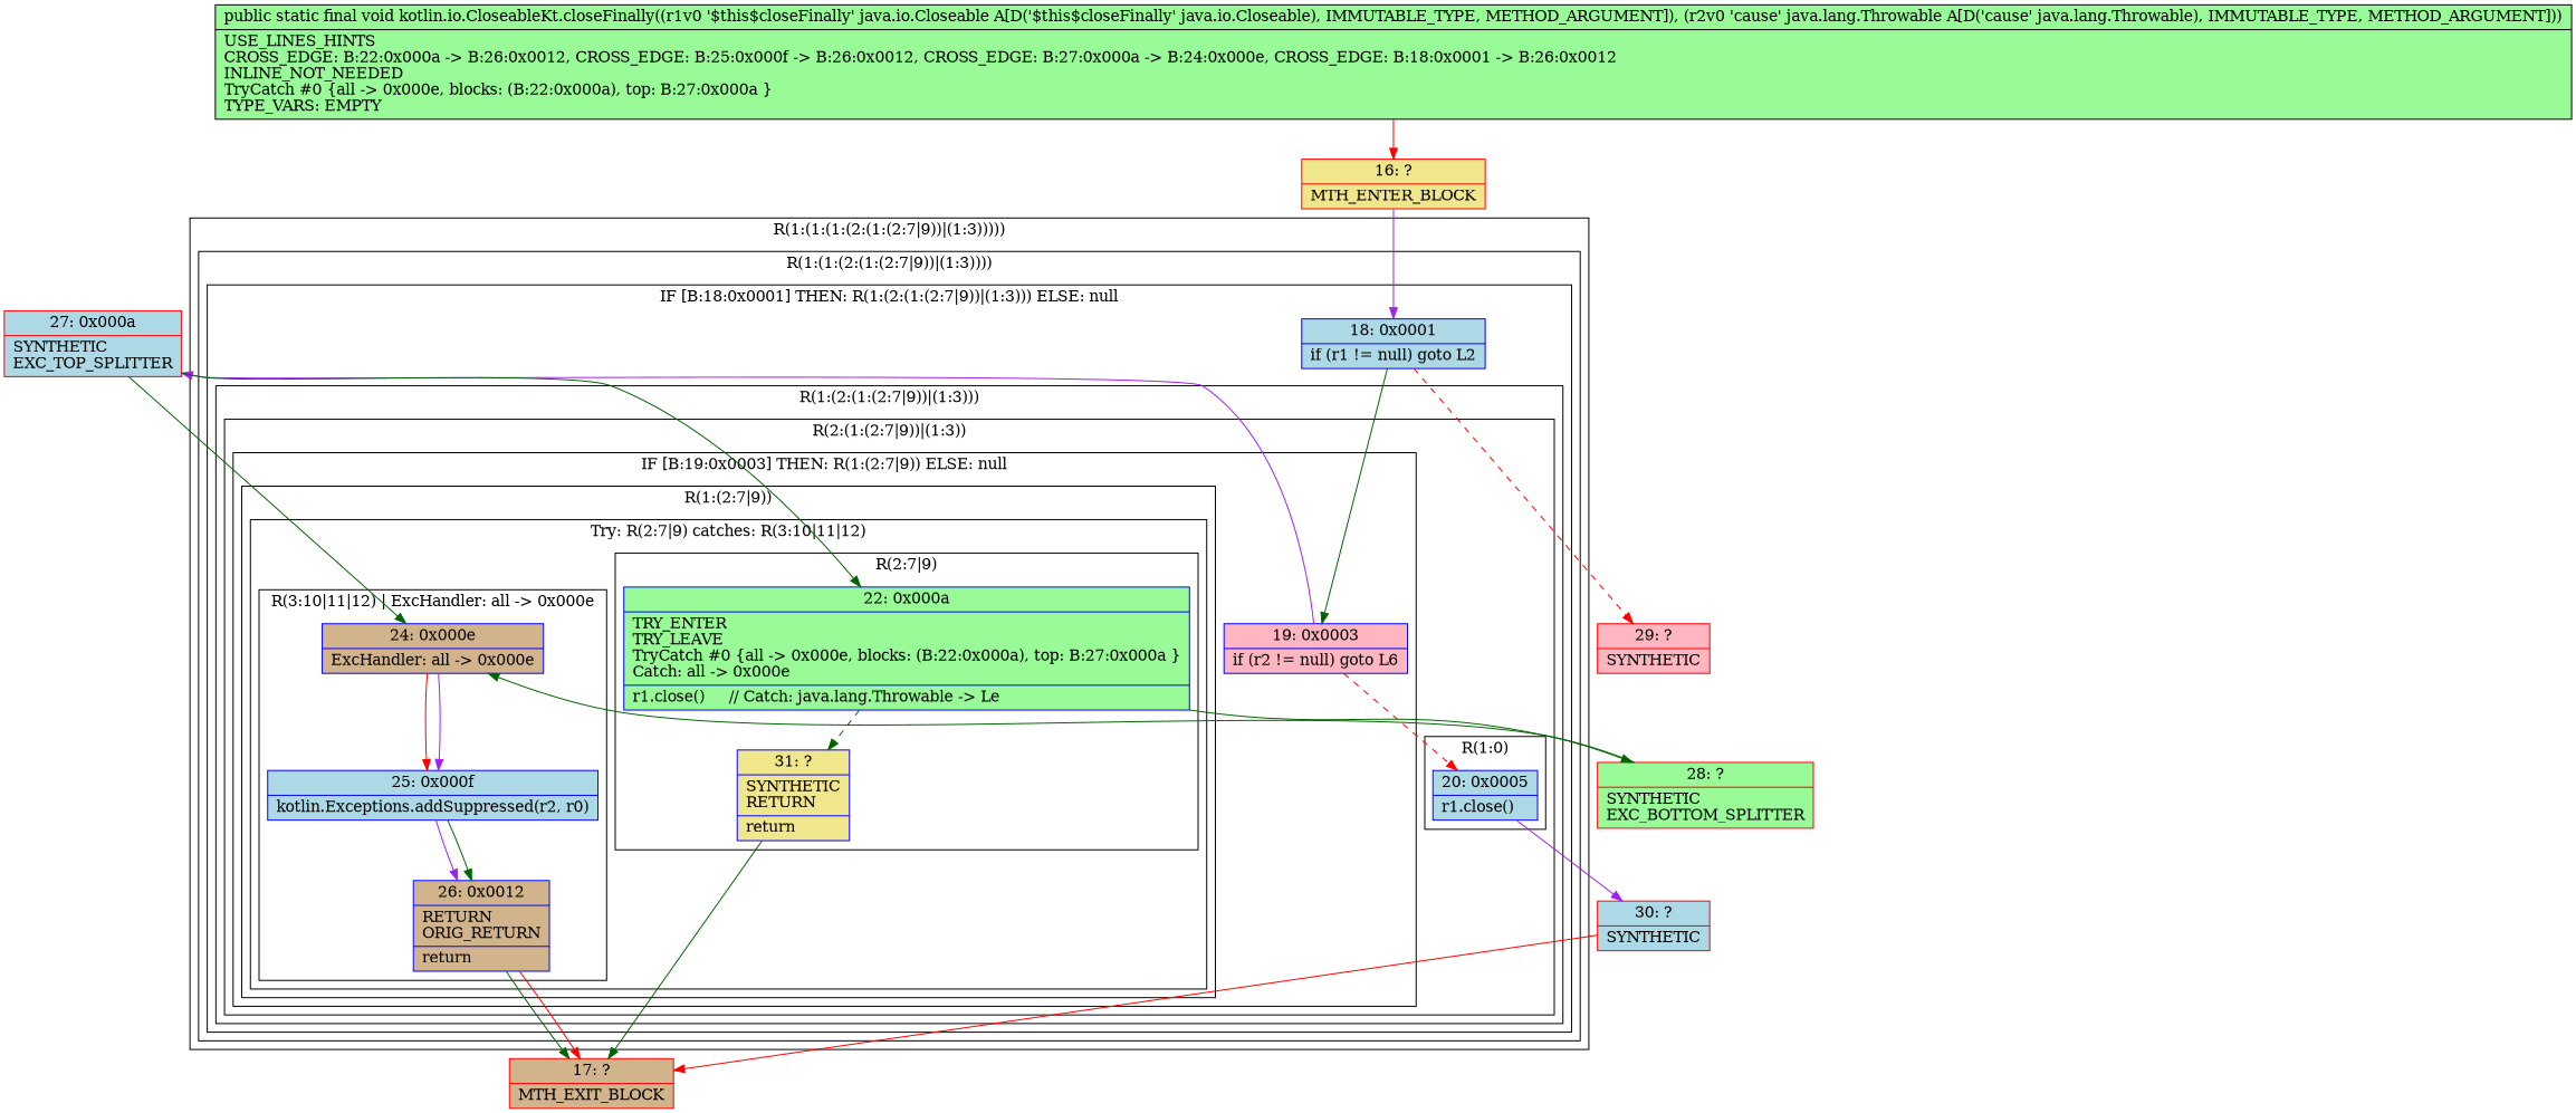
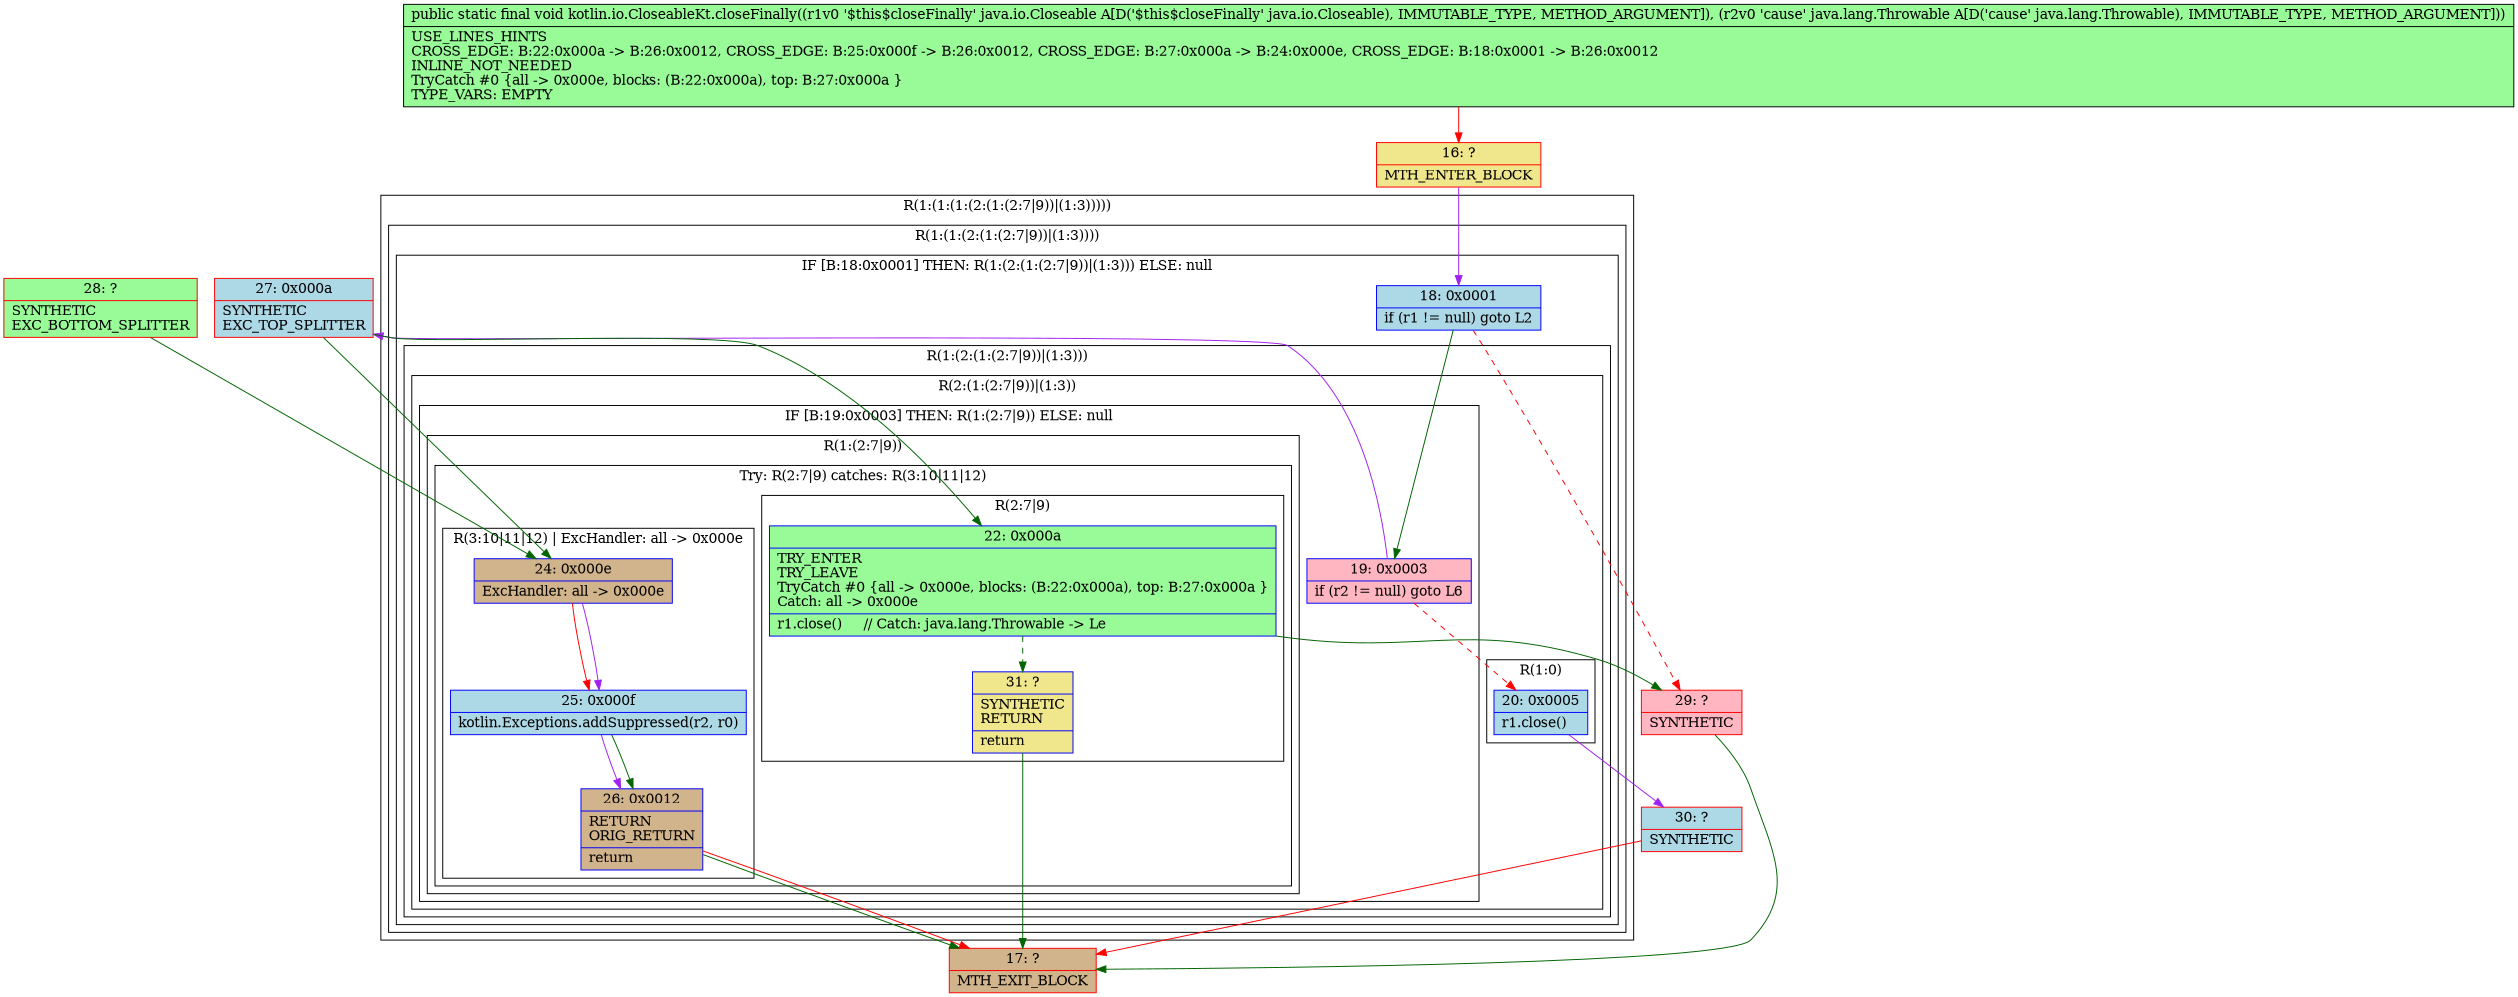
  digraph {
    node [color=blue fillcolor=lightblue shape=record style=filled]
    edge [color=darkgreen]
    n1 [fillcolor=palegreen label="{22\:\ 0x000a|TRY_ENTER\lTRY_LEAVE\lTryCatch #0 \{all \-\> 0x000e, blocks: (B:22:0x000a), top: B:27:0x000a \}\lCatch: all \-\> 0x000e\l|r1.close()     \/\/ Catch: java.lang.Throwable \-\> Le\l}"]
    n2 [fillcolor=khaki label="{31\:\ ?|SYNTHETIC\lRETURN\l|return\l}"]
    n3 [fillcolor=tan label="{24\:\ 0x000e|ExcHandler: all \-\> 0x000e\l}"]
    n4 [label="{25\:\ 0x000f|kotlin.Exceptions.addSuppressed(r2, r0)\l}"]
    n5 [fillcolor=tan label="{26\:\ 0x0012|RETURN\lORIG_RETURN\l|return\l}"]
    n6 [fillcolor=lightpink label="{19\:\ 0x0003|if (r2 != null) goto L6\l}"]
    n7 [label="{20\:\ 0x0005|r1.close()\l}"]
    n8 [label="{18\:\ 0x0001|if (r1 != null) goto L2\l}"]
    n9 [color=red fillcolor=palegreen label="{28\:\ ?|SYNTHETIC\lEXC_BOTTOM_SPLITTER\l}"]
    n10 [color=red fillcolor=tan label="{17\:\ ?|MTH_EXIT_BLOCK\l}"]
    n11 [color=red label="{27\:\ 0x000a|SYNTHETIC\lEXC_TOP_SPLITTER\l}"]
    n12 [color=red label="{30\:\ ?|SYNTHETIC\l}"]
    n13 [color=red fillcolor=lightpink label="{29\:\ ?|SYNTHETIC\l}"]
    n14 [color=red fillcolor=khaki label="{16\:\ ?|MTH_ENTER_BLOCK\l}"]
    n15 [fillcolor=palegreen label="{public static final void kotlin.io.CloseableKt.closeFinally((r1v0 '$this$closeFinally' java.io.Closeable A[D('$this$closeFinally' java.io.Closeable), IMMUTABLE_TYPE, METHOD_ARGUMENT]), (r2v0 'cause' java.lang.Throwable A[D('cause' java.lang.Throwable), IMMUTABLE_TYPE, METHOD_ARGUMENT]))  | USE_LINES_HINTS\lCROSS_EDGE: B:22:0x000a \-\> B:26:0x0012, CROSS_EDGE: B:25:0x000f \-\> B:26:0x0012, CROSS_EDGE: B:27:0x000a \-\> B:24:0x000e, CROSS_EDGE: B:18:0x0001 \-\> B:26:0x0012\lINLINE_NOT_NEEDED\lTryCatch #0 \{all \-\> 0x000e, blocks: (B:22:0x000a), top: B:27:0x000a \}\lTYPE_VARS: EMPTY\l}" color=""]
    subgraph cluster_1 {
      label="R(1:(1:(1:(2:(1:(2:7|9))|(1:3)))))"
      subgraph cluster_2 {
        label="R(1:(1:(2:(1:(2:7|9))|(1:3))))"
        subgraph cluster_3 {
          label="IF [B:18:0x0001] THEN: R(1:(2:(1:(2:7|9))|(1:3))) ELSE: null"
          n8
          subgraph cluster_4 {
            label="R(1:(2:(1:(2:7|9))|(1:3)))"
            subgraph cluster_5 {
              label="R(2:(1:(2:7|9))|(1:3))"
              subgraph cluster_6 {
                label="IF [B:19:0x0003] THEN: R(1:(2:7|9)) ELSE: null"
                n6
                subgraph cluster_7 {
                  label="R(1:(2:7|9))"
                  subgraph cluster_8 {
                    label="Try: R(2:7|9) catches: R(3:10|11|12)"
                    subgraph cluster_9 {
                      label="R(2:7|9)"
                      n1
                      n2
                    }
                    subgraph cluster_10 {
                      label="R(3:10|11|12) | ExcHandler: all \-\> 0x000e\l"
                      n3
                      n4
                      n5
                    }
                  }
                }
              }
              subgraph cluster_11 {
                label="R(1:0)"
                n7
              }
            }
          }
        }
      }
    }
    subgraph cluster_12 {
      label="R(3:10|11|12) | ExcHandler: all \-\> 0x000e\l"
    }
    n1 -> n2 [style=dashed]
-   n1 -> n9
+   n1 -> n13
    n2 -> n10
    n3 -> n4 [color=red]
    n3 -> n4 [color=purple]
    n4 -> n5 [color=purple]
    n4 -> n5
    n5 -> n10
    n5 -> n10 [color=red]
    n6 -> n7 [color=red style=dashed]
    n6 -> n11 [color=purple]
    n7 -> n12 [color=purple]
    n8 -> n6
    n8 -> n13 [color=red style=dashed]
    n9 -> n3
    n11 -> n1
    n11 -> n3
    n12 -> n10 [color=red]
+   n13 -> n10
    n14 -> n8 [color=purple]
    n15 -> n14 [color=red]
  }
